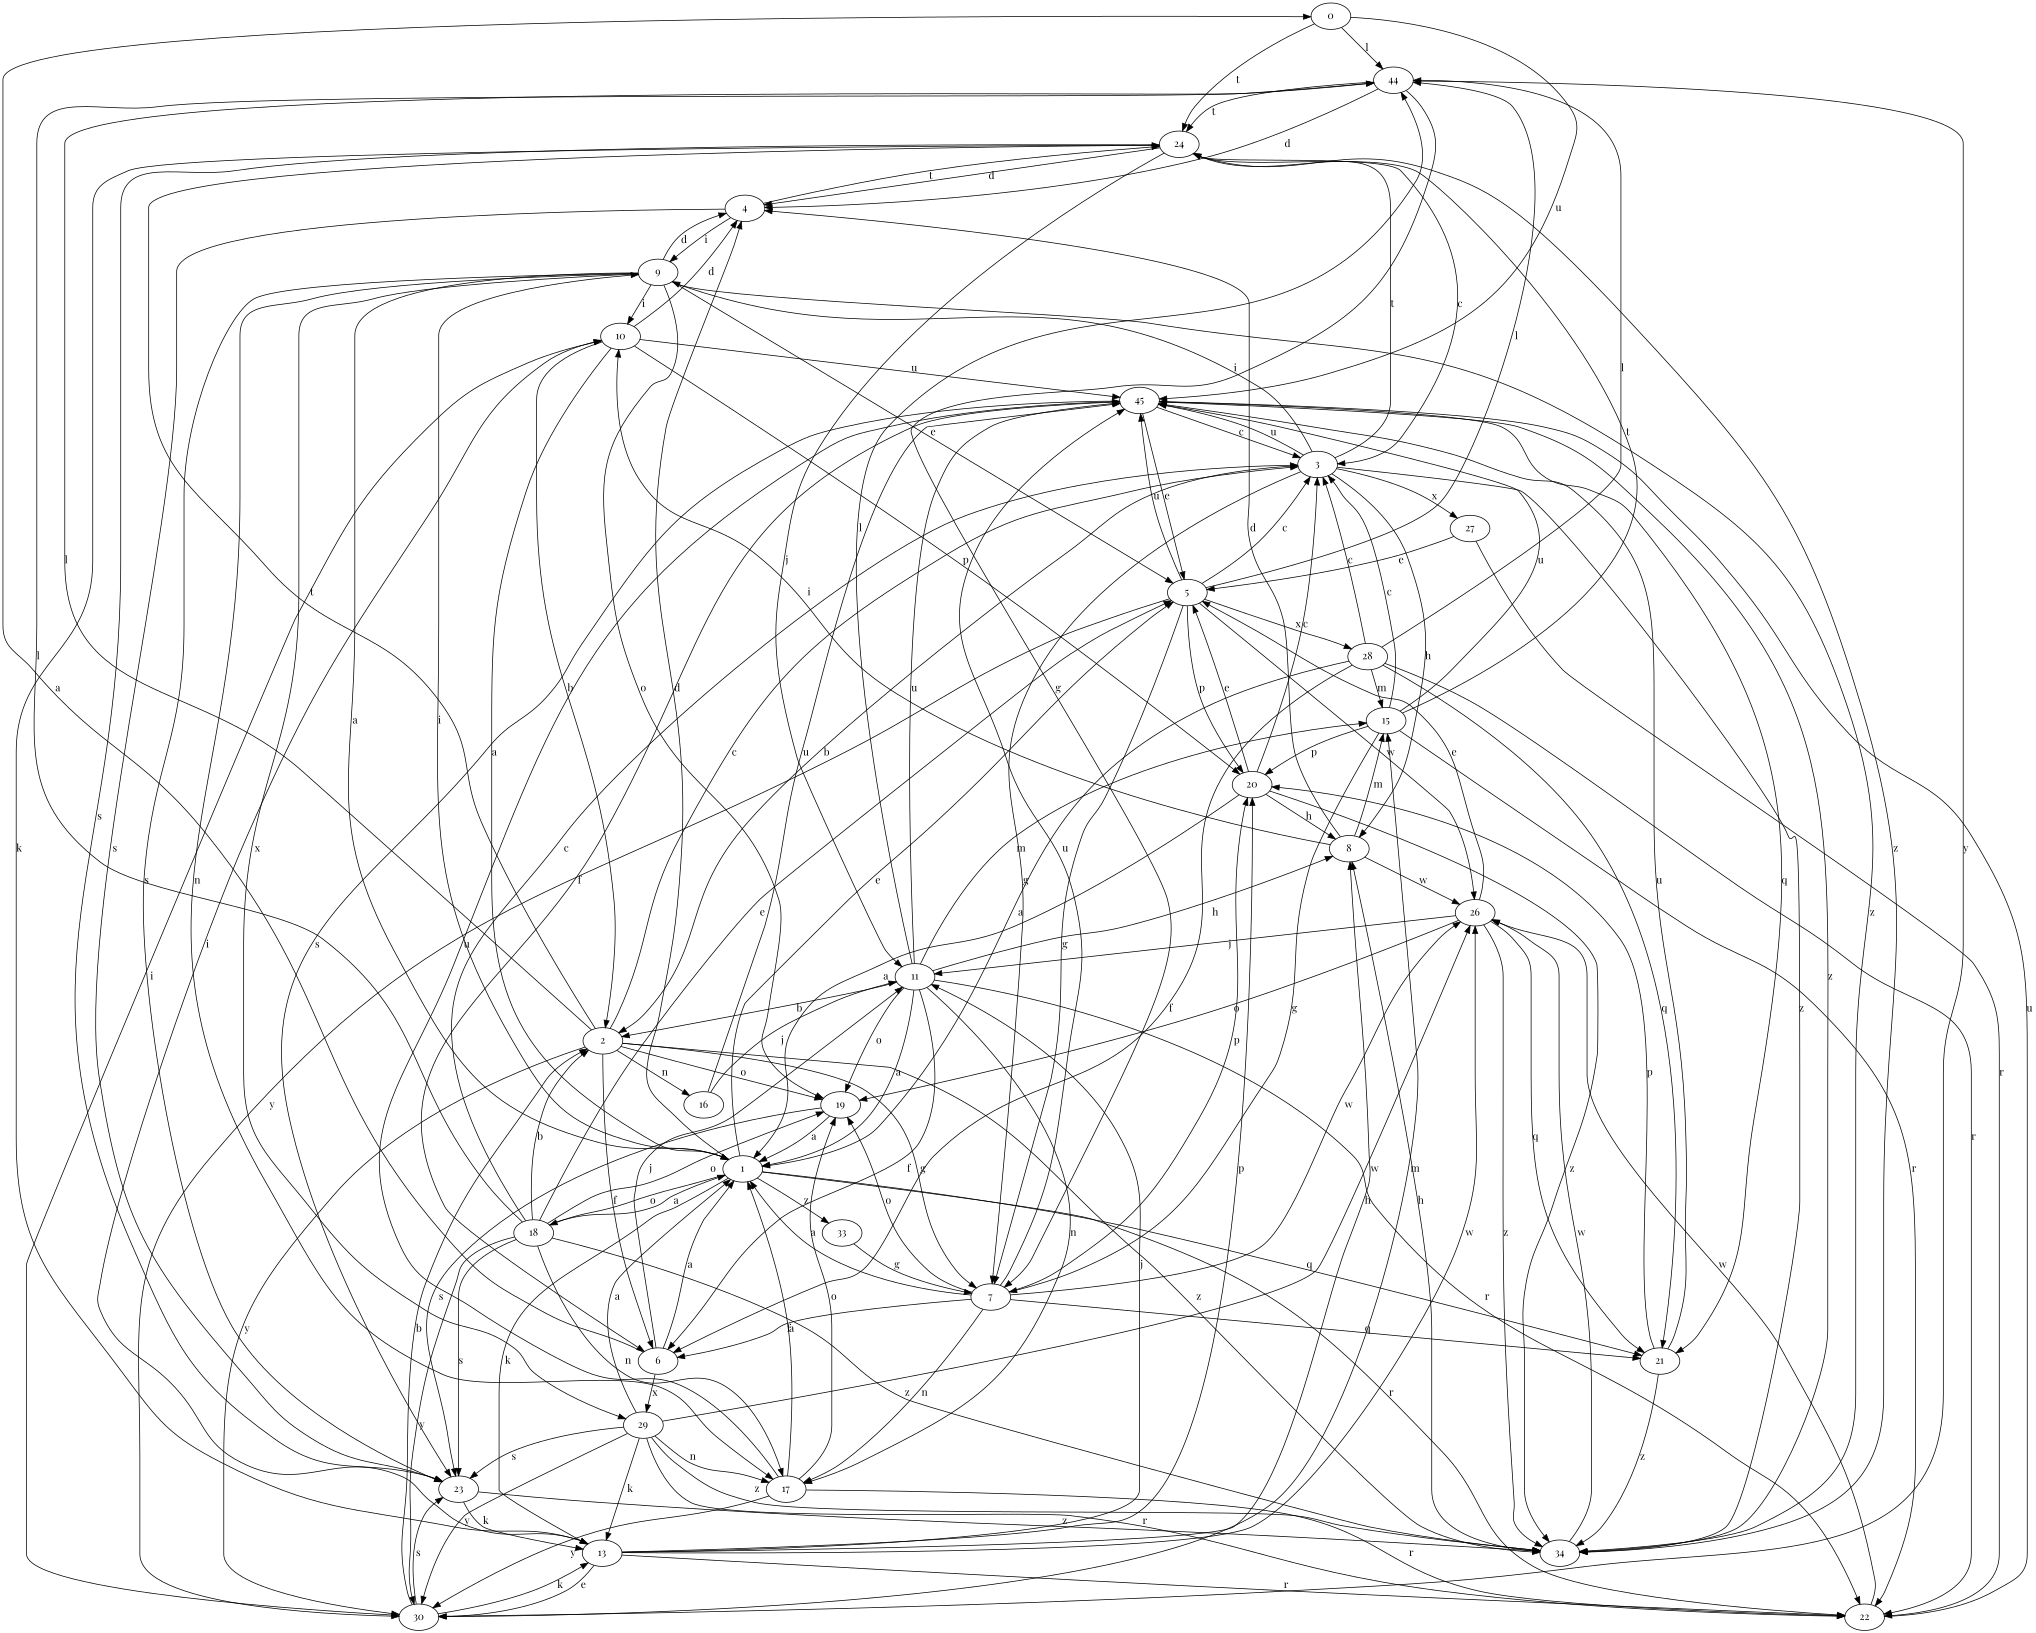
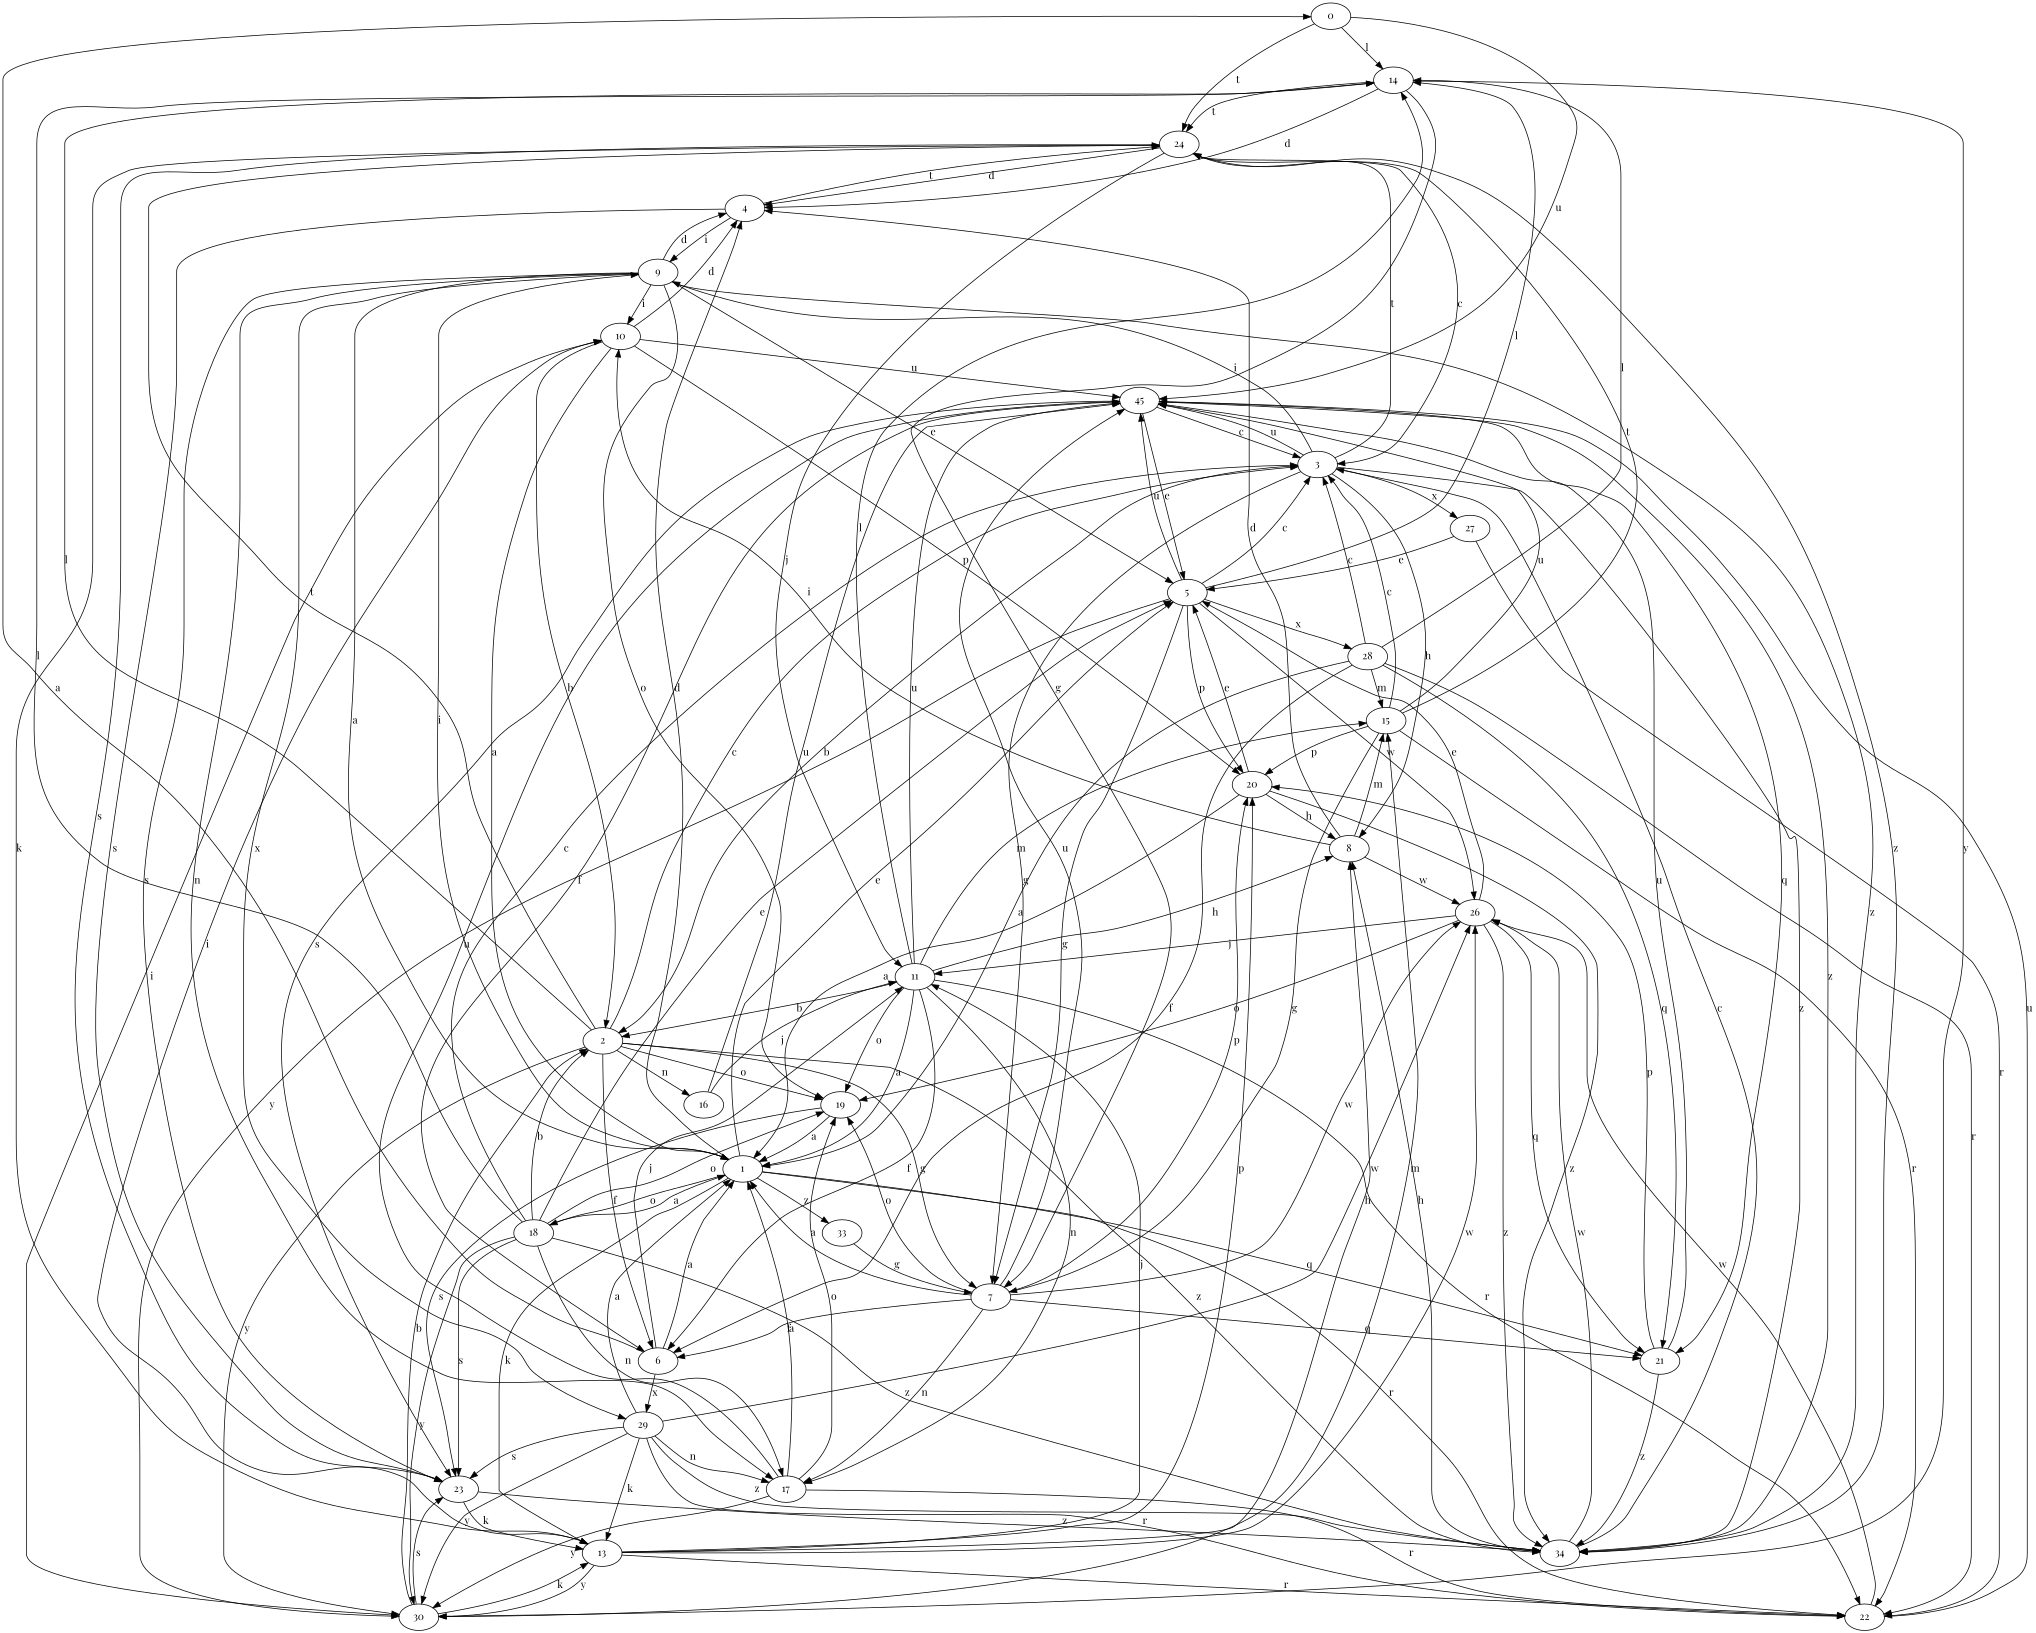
  strict digraph {
    fontname="Playfair Display"
    node [fontname="Playfair Display"]
    edge [fontname="Playfair Display"]
    0
-   14 [label=44]
+   14
    24
    n4 [label=45]
    4
    7
    30
    13
    3
    34
    23
    11
    5
    21
    6
    1
    9
    18
    22
    33
    20
    26
    28
    19
    29
    17
    10
    8
    2
    16
    27
    15
    0 -> 14 [label=l]
    0 -> 24 [label=t]
    0 -> n4 [label=u]
    14 -> 24 [label=t]
    14 -> 4 [label=d]
    14 -> 7 [label=g]
    14 -> 30 [label=y]
    24 -> 4 [label=d]
    24 -> 13 [label=k]
    24 -> 3 [label=c]
    24 -> 34 [label=z]
    24 -> 23 [label=s]
    24 -> 11 [label=j]
    n4 -> 3 [label=c]
    n4 -> 34 [label=z]
    n4 -> 23 [label=s]
    n4 -> 5 [label=e]
    n4 -> 21 [label=q]
    n4 -> 6 [label=f]
    4 -> 24 [label=t]
    4 -> 23 [label=s]
    4 -> 9 [label=i]
    7 -> n4 [label=u]
    7 -> 21 [label=q]
    7 -> 6 [label=f]
    7 -> 1 [label=a]
    7 -> 20 [label=p]
    7 -> 26 [label=w]
    7 -> 19 [label=o]
    7 -> 17 [label=n]
    30 -> 13 [label=k]
    30 -> 23 [label=s]
    30 -> 10 [label=i]
    30 -> 2 [label=b]
    30 -> 15 [label=m]
-   13 -> 30 [label=e]
+   13 -> 30 [label=y]
    13 -> 11 [label=j]
    13 -> 22 [label=r]
    13 -> 20 [label=p]
    13 -> 26 [label=w]
    13 -> 10 [label=i]
    13 -> 8 [label=h]
    3 -> 24 [label=t]
    3 -> n4 [label=u]
    3 -> 7 [label=g]
    3 -> 34 [label=z]
    3 -> 9 [label=i]
    3 -> 8 [label=h]
    3 -> 2 [label=b]
    3 -> 27 [label=x]
-   20 -> 3 [label=c]
+   34 -> 3 [label=c]
    34 -> 26 [label=w]
    34 -> 8 [label=h]
    23 -> 13 [label=k]
    23 -> 34 [label=z]
    11 -> 14 [label=l]
    11 -> n4 [label=u]
    11 -> 6 [label=f]
    11 -> 1 [label=a]
    11 -> 22 [label=r]
    11 -> 19 [label=o]
    11 -> 17 [label=n]
    11 -> 8 [label=h]
    11 -> 2 [label=b]
    11 -> 15 [label=m]
    5 -> 14 [label=l]
    5 -> n4 [label=u]
    5 -> 7 [label=g]
    5 -> 30 [label=y]
    5 -> 3 [label=c]
    5 -> 20 [label=p]
    5 -> 26 [label=w]
    5 -> 28 [label=x]
    21 -> n4 [label=u]
    21 -> 34 [label=z]
    21 -> 20 [label=p]
    6 -> 0 [label=a]
    6 -> 11 [label=j]
    6 -> 1 [label=a]
    6 -> 29 [label=x]
    1 -> 4 [label=d]
    1 -> 13 [label=k]
    1 -> 5 [label=e]
    1 -> 21 [label=q]
    1 -> 9 [label=i]
    1 -> 18 [label=o]
    1 -> 22 [label=r]
    1 -> 33 [label=z]
    9 -> 4 [label=d]
    9 -> 34 [label=z]
    9 -> 23 [label=s]
    9 -> 5 [label=e]
    9 -> 1 [label=a]
    9 -> 19 [label=o]
    9 -> 29 [label=x]
    9 -> 17 [label=n]
    9 -> 10 [label=i]
    18 -> 14 [label=l]
    18 -> 30 [label=y]
    18 -> 3 [label=c]
    18 -> 34 [label=z]
    18 -> 23 [label=s]
    18 -> 5 [label=e]
    18 -> 1 [label=a]
    18 -> 19 [label=o]
    18 -> 17 [label=n]
    18 -> 2 [label=b]
    22 -> n4 [label=u]
    22 -> 26 [label=w]
    33 -> 7 [label=g]
    20 -> 34 [label=z]
    20 -> 5 [label=e]
    20 -> 1 [label=a]
    20 -> 8 [label=h]
    26 -> 34 [label=z]
    26 -> 11 [label=j]
    26 -> 5 [label=e]
    26 -> 21 [label=q]
    26 -> 19 [label=o]
    28 -> 14 [label=l]
    28 -> 3 [label=c]
    28 -> 21 [label=q]
    28 -> 6 [label=f]
    28 -> 1 [label=a]
    28 -> 22 [label=r]
    28 -> 15 [label=m]
    19 -> 23 [label=s]
    19 -> 1 [label=a]
    29 -> 30 [label=y]
    29 -> 13 [label=k]
    29 -> 34 [label=z]
    29 -> 23 [label=s]
    29 -> 1 [label=a]
    29 -> 22 [label=r]
    29 -> 26 [label=w]
    29 -> 17 [label=n]
    17 -> n4 [label=u]
    17 -> 30 [label=y]
    17 -> 1 [label=a]
    17 -> 22 [label=r]
    17 -> 19 [label=o]
    10 -> n4 [label=u]
    10 -> 4 [label=d]
    10 -> 1 [label=a]
    10 -> 20 [label=p]
    10 -> 2 [label=b]
    8 -> 4 [label=d]
    8 -> 26 [label=w]
    8 -> 10 [label=i]
    8 -> 15 [label=m]
    2 -> 14 [label=l]
    2 -> 24 [label=t]
    2 -> 7 [label=g]
    2 -> 30 [label=y]
    2 -> 3 [label=c]
    2 -> 34 [label=z]
    2 -> 6 [label=f]
    2 -> 19 [label=o]
    2 -> 16 [label=n]
    16 -> n4 [label=u]
    16 -> 11 [label=j]
    27 -> 5 [label=e]
    27 -> 22 [label=r]
    15 -> 24 [label=t]
    15 -> n4 [label=u]
    15 -> 7 [label=g]
    15 -> 3 [label=c]
    15 -> 22 [label=r]
    15 -> 20 [label=p]
  }
